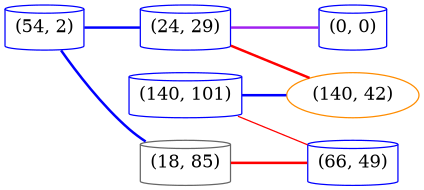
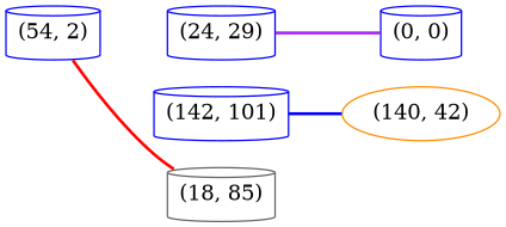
  graph {
    rankdir=LR
    node [color=blue shape=cylinder]
    edge [color=red style=bold weight=1]
    "(54, 2)"
    "(24, 29)"
    "(18, 85)" [color=gray40]
    "(0, 0)"
    "(140, 42)" [color=darkorange shape=ellipse]
-   "(66, 49)"
-   "(140, 101)"
-   "(54, 2)" -- "(24, 29)" [color=blue weight=3]
-   "(54, 2)" -- "(18, 85)" [color=blue]
+   "(140, 101)" [label="(142, 101)"]
+   "(54, 2)" -- "(18, 85)"
    "(24, 29)" -- "(0, 0)" [color=purple weight=4]
-   "(24, 29)" -- "(140, 42)"
-   "(18, 85)" -- "(66, 49)"
    "(140, 101)" -- "(140, 42)" [color=blue weight=3]
-   "(140, 101)" -- "(66, 49)" [style=solid]
  }
